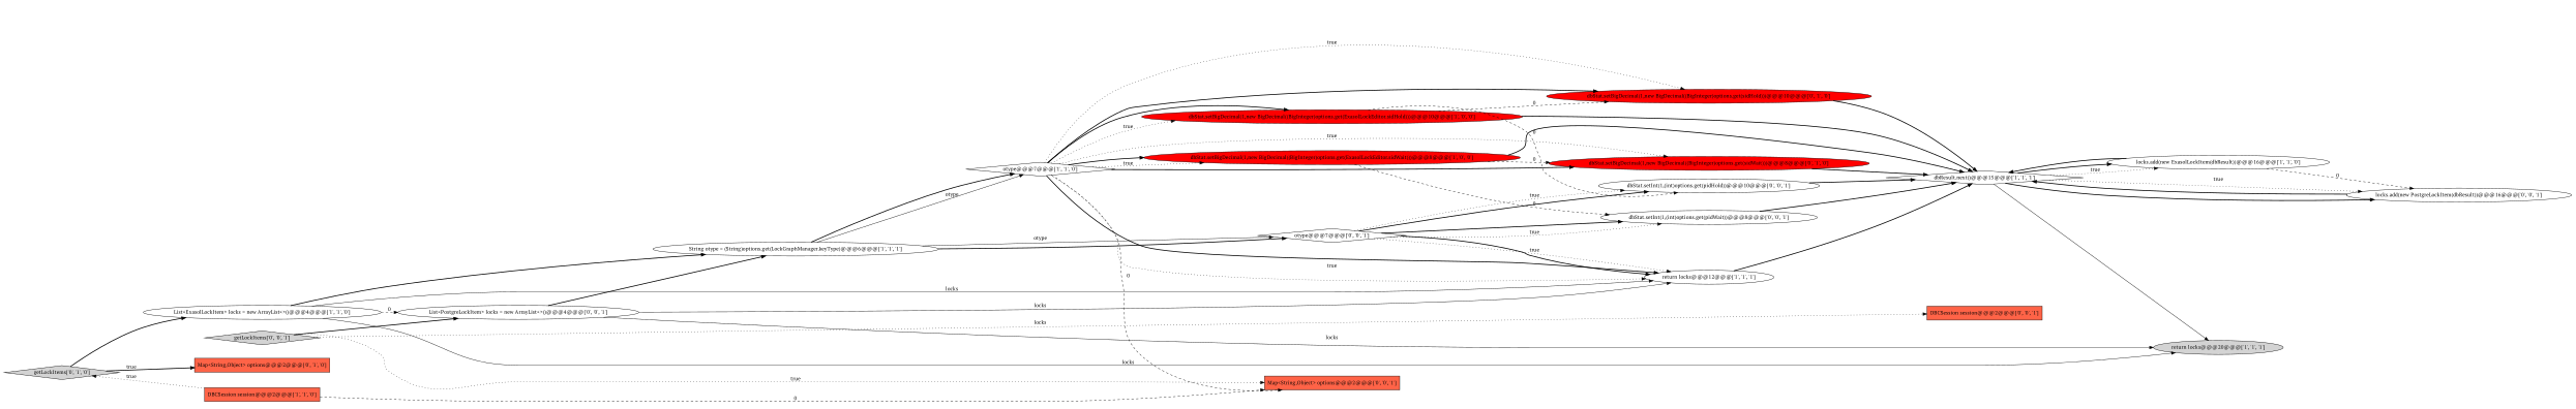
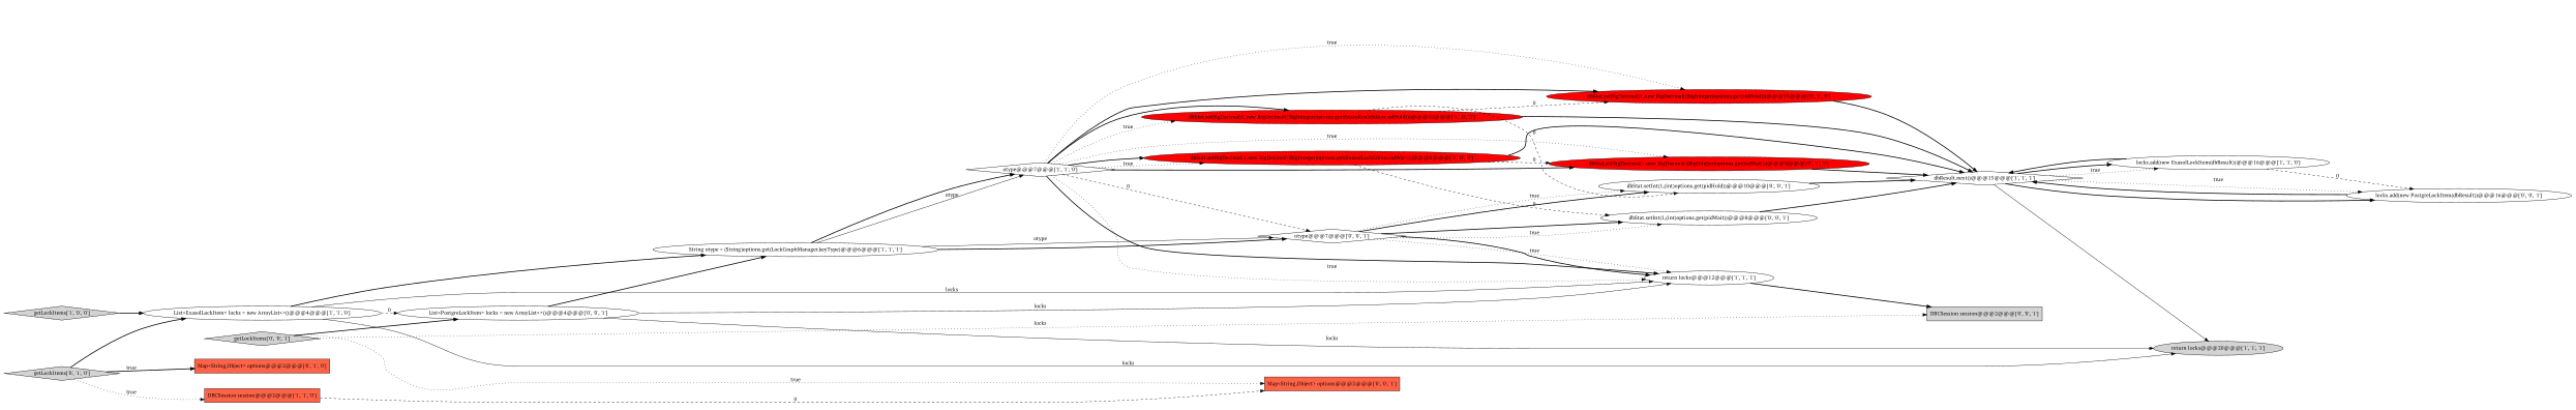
  digraph {
    fontname="PT Serif"
    rankdir=LR
    node [fillcolor=white fontname="PT Serif" shape=ellipse style=filled]
    edge [fontname="PT Serif" style=bold]
    n1 [fillcolor=red label="dbStat.setBigDecimal(1,new BigDecimal((BigInteger)options.get(ExasolLockEditor.sidWait)))@@@8@@@['1', '0', '0']"]
    n2 [fillcolor=red label="dbStat.setBigDecimal(1,new BigDecimal((BigInteger)options.get(sidWait)))@@@8@@@['0', '1', '0']"]
    n3 [label="dbResult.next()@@@15@@@['1', '1', '1']" shape=diamond]
    n4 [label="dbStat.setInt(1,(int)options.get(pidWait))@@@8@@@['0', '0', '1']"]
    n5 [fillcolor=lightgray label="return locks@@@20@@@['1', '1', '1']"]
    n6 [label="locks.add(new PostgreLockItem(dbResult))@@@16@@@['0', '0', '1']"]
    n7 [label="locks.add(new ExasolLockItem(dbResult))@@@16@@@['1', '1', '0']"]
    n8 [label="otype@@@7@@@['1', '1', '0']" shape=diamond]
    n9 [fillcolor=red label="dbStat.setBigDecimal(1,new BigDecimal((BigInteger)options.get(ExasolLockEditor.sidHold)))@@@10@@@['1', '0', '0']"]
    n10 [label="otype@@@7@@@['0', '0', '1']" shape=diamond]
    n11 [label="return locks@@@12@@@['1', '1', '1']"]
    n12 [fillcolor=red label="dbStat.setBigDecimal(1,new BigDecimal((BigInteger)options.get(sidHold)))@@@10@@@['0', '1', '0']"]
    n13 [label="dbStat.setInt(1,(int)options.get(pidHold))@@@10@@@['0', '0', '1']"]
    n14 [label="List<PostgreLockItem> locks = new ArrayList<>()@@@4@@@['0', '0', '1']"]
    n15 [label="String otype = (String)options.get(LockGraphManager.keyType)@@@6@@@['1', '1', '1']"]
-   n16 [fillcolor=tomato label="DBCSession session@@@2@@@['0', '0', '1']" shape=box]
+   n16 [fillcolor=lightgray label="DBCSession session@@@2@@@['0', '0', '1']" shape=box]
    n17 [label="List<ExasolLockItem> locks = new ArrayList<>()@@@4@@@['1', '1', '0']"]
    n18 [fillcolor=tomato label="DBCSession session@@@2@@@['1', '1', '0']" shape=box]
    n19 [fillcolor=tomato label="Map<String,Object> options@@@2@@@['0', '0', '1']" shape=box]
    n20 [fillcolor=tomato label="Map<String,Object> options@@@2@@@['0', '1', '0']" shape=box]
    n21 [fillcolor=lightgray label="getLockItems['0', '0', '1']" shape=diamond]
    n22 [fillcolor=lightgray label="getLockItems['0', '1', '0']" shape=diamond]
+   n23 [fillcolor=lightgray label="getLockItems['1', '0', '0']" shape=diamond]
    n1 -> n2 [label=0 style=dashed]
    n1 -> n3
    n1 -> n4 [label=0 style=dashed]
    n2 -> n3
    n3 -> n5 [style=solid]
    n3 -> n6 [label=true style=dotted]
    n3 -> n6
    n3 -> n7
    n3 -> n7 [label=true style=dotted]
    n4 -> n3
    n6 -> n3
    n7 -> n3
    n7 -> n6 [label=0 style=dashed]
    n8 -> n1 [label=true style=dotted]
    n8 -> n1
    n8 -> n2
    n8 -> n2 [label=true style=dotted]
    n8 -> n9
    n8 -> n9 [label=true style=dotted]
-   n8 -> n19 [label=0 style=dashed]
+   n8 -> n10 [label=0 style=dashed]
    n8 -> n11 [label=true style=dotted]
    n8 -> n11
    n8 -> n12 [label=true style=dotted]
    n8 -> n12
    n9 -> n3
    n9 -> n12 [label=0 style=dashed]
    n9 -> n13 [label=0 style=dashed]
    n10 -> n4 [label=true style=dotted]
    n10 -> n4
    n10 -> n11 [label=true style=dotted]
    n10 -> n11
    n10 -> n13
    n10 -> n13 [label=true style=dotted]
-   n11 -> n3
+   n11 -> n16
    n12 -> n3
    n13 -> n3
    n14 -> n5 [label=locks style=solid]
    n14 -> n11 [label=locks style=solid]
    n14 -> n15
    n15 -> n8 [label=otype style=solid]
    n15 -> n8
    n15 -> n10 [label=otype style=solid]
    n15 -> n10
    n17 -> n5 [label=locks style=solid]
    n17 -> n11 [label=locks style=solid]
    n17 -> n14 [label=0 style=dashed]
    n17 -> n15
    n18 -> n19 [label=0 style=dashed]
    n21 -> n14
    n21 -> n16 [label=locks style=dotted]
    n21 -> n19 [label=true style=dotted]
    n22 -> n17
-   n18 -> n22 [label=true style=dotted]
+   n22 -> n18 [label=true style=dotted]
    n22 -> n20 [label=true]
+   n23 -> n17
  }
